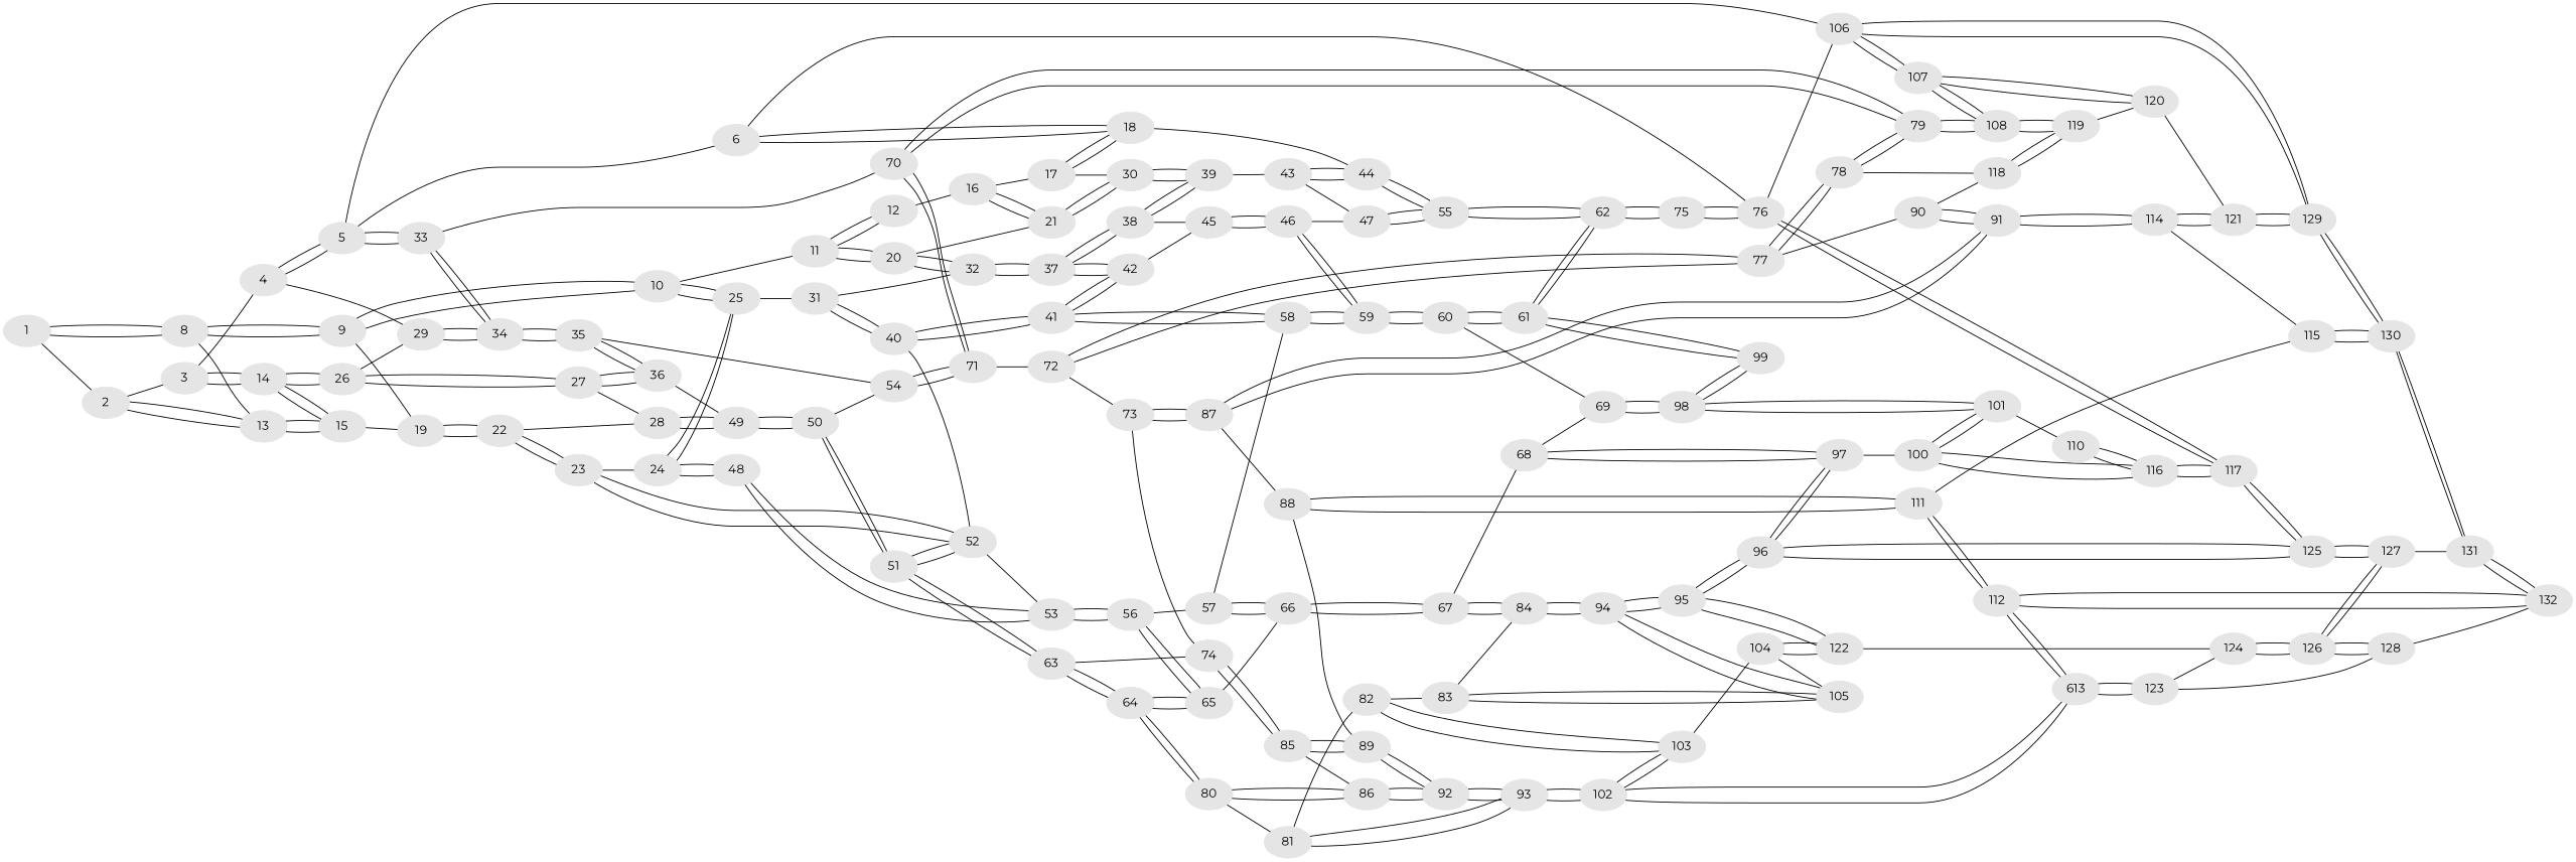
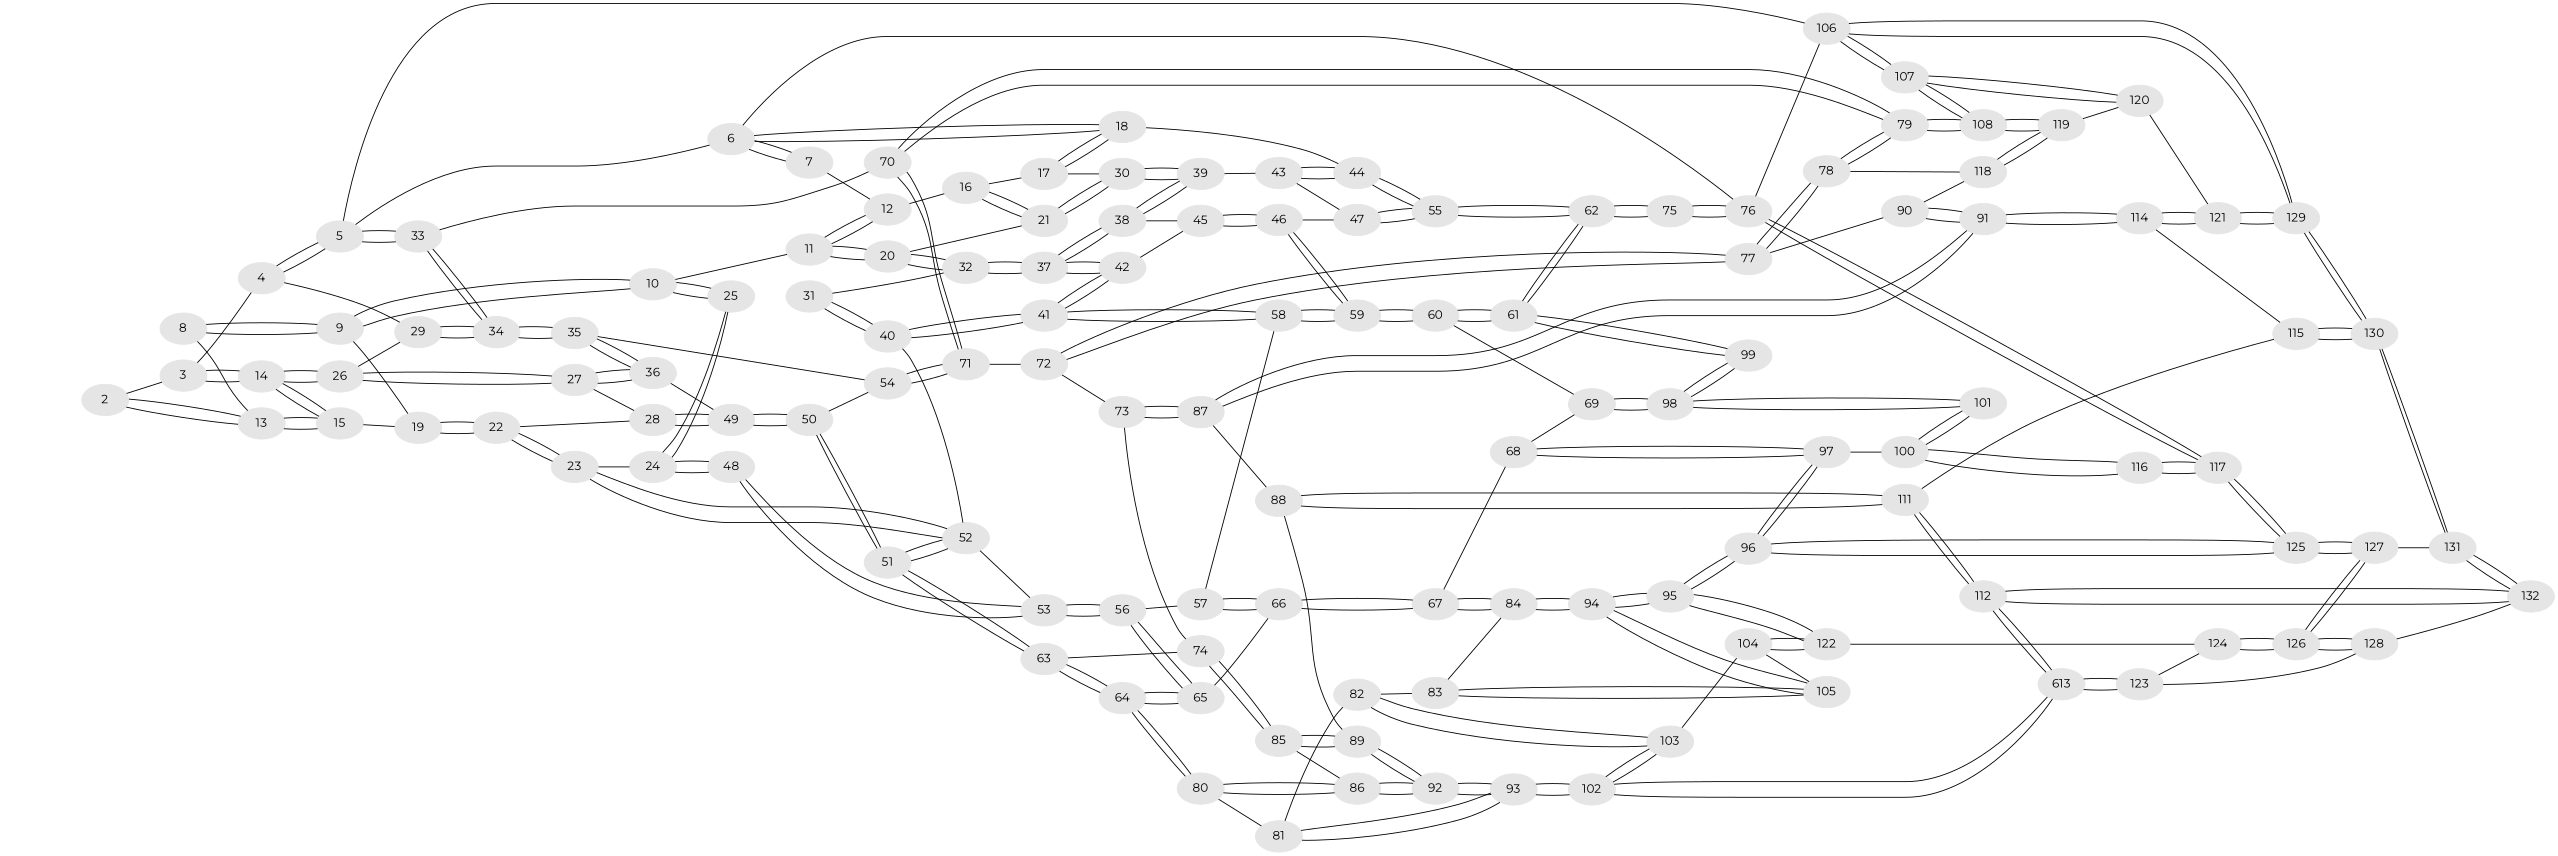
  graph {
    fontname=Montserrat
    rankdir=LR
    node [color=gray90 fontname=Montserrat style=filled]
    edge [fontname=Montserrat]
-   1
    2
    8
    3
    13
    9
    4
    14
    15
    5
    29
    26
    6
    33
    106
    34
+   7
    18
    76
    70
    107
    129
    12
    44
    117
    16
    10
    19
    11
    25
    22
    20
    31
    21
    32
    17
    27
    30
    39
    55
    23
    28
    37
    24
    52
    49
    48
    53
    40
    36
    50
    35
    43
    41
    38
    42
    71
    79
    54
    45
    46
    47
    58
    59
    62
    60
    56
    51
    63
    64
    74
    57
    65
    72
    75
    66
    67
    61
    69
    99
    98
    80
    85
    81
    86
    68
    84
    97
    94
    100
    101
    108
    73
    77
    87
    78
    90
    88
    91
    89
    125
    118
    119
    82
    93
    92
    83
    103
    102
    105
    104
    95
    111
    114
    112
    115
    121
    n118 [label=613]
    96
    122
    124
    127
    116
-   110
    123
    120
    130
    132
    128
    131
    126
-   1 -- 2
-   1 -- 8
-   1 -- 8
    2 -- 3
    2 -- 13
    2 -- 13
    8 -- 13
    8 -- 9
    8 -- 9
    3 -- 4
    3 -- 14
    3 -- 14
    13 -- 15
    13 -- 15
    9 -- 10
    9 -- 10
    9 -- 19
    4 -- 5
    4 -- 5
    4 -- 29
    14 -- 15
    14 -- 15
    14 -- 26
    14 -- 26
    15 -- 19
    5 -- 6
    5 -- 33
    5 -- 33
    5 -- 106
    29 -- 34
    29 -- 34
    26 -- 29
    26 -- 27
    26 -- 27
+   6 -- 7
+   6 -- 7
    6 -- 18
    6 -- 18
    6 -- 76
    33 -- 34
    33 -- 34
    33 -- 70
    106 -- 107
    106 -- 107
    106 -- 129
    106 -- 129
    34 -- 35
    34 -- 35
+   7 -- 12
    18 -- 44
    76 -- 106
    76 -- 117
    76 -- 117
    70 -- 71
    70 -- 71
    70 -- 79
    70 -- 79
    107 -- 108
    107 -- 108
    107 -- 120
    107 -- 120
    129 -- 130
    129 -- 130
    12 -- 16
    44 -- 55
    44 -- 55
    117 -- 125
    117 -- 125
    16 -- 21
    16 -- 21
    16 -- 17
    10 -- 11
    10 -- 25
    10 -- 25
    19 -- 22
    19 -- 22
    11 -- 12
    11 -- 12
    11 -- 20
    11 -- 20
-   25 -- 31
    22 -- 23
    22 -- 23
    22 -- 28
    20 -- 21
    20 -- 32
    20 -- 32
    31 -- 32
    31 -- 40
    31 -- 40
    21 -- 30
    21 -- 30
    32 -- 37
    32 -- 37
    17 -- 18
    17 -- 18
    17 -- 30
    27 -- 28
    27 -- 36
    27 -- 36
    30 -- 39
    30 -- 39
    39 -- 43
    55 -- 62
    55 -- 62
    23 -- 24
    23 -- 52
    23 -- 52
    28 -- 49
    28 -- 49
    37 -- 38
    37 -- 38
    37 -- 42
    37 -- 42
    24 -- 25
    24 -- 25
    24 -- 48
    24 -- 48
    52 -- 53
    49 -- 50
    49 -- 50
    48 -- 53
    48 -- 53
    53 -- 56
    53 -- 56
    40 -- 52
    40 -- 41
    40 -- 41
    36 -- 49
    50 -- 54
    50 -- 51
    50 -- 51
    35 -- 36
    35 -- 36
    35 -- 54
    43 -- 44
    43 -- 44
    43 -- 47
    41 -- 42
    41 -- 42
    41 -- 58
    41 -- 58
    38 -- 39
    38 -- 39
    38 -- 45
    42 -- 45
    71 -- 72
    79 -- 108
    79 -- 108
    54 -- 71
    54 -- 71
    45 -- 46
    45 -- 46
    46 -- 47
    46 -- 59
    46 -- 59
    47 -- 55
    47 -- 55
    58 -- 59
    58 -- 59
    59 -- 60
    59 -- 60
    62 -- 75
    62 -- 75
    60 -- 61
    60 -- 61
    60 -- 69
    56 -- 57
    56 -- 65
    56 -- 65
    51 -- 52
    51 -- 52
    51 -- 63
    51 -- 63
    63 -- 64
    63 -- 64
    63 -- 74
    64 -- 65
    64 -- 65
    64 -- 80
    64 -- 80
    74 -- 85
    74 -- 85
    57 -- 58
    57 -- 66
    57 -- 66
    65 -- 66
    72 -- 73
    72 -- 77
    72 -- 77
    75 -- 76
    75 -- 76
    66 -- 67
    66 -- 67
    67 -- 68
    67 -- 84
    67 -- 84
    61 -- 62
    61 -- 62
    61 -- 99
    61 -- 99
    69 -- 98
    69 -- 98
    98 -- 99
    98 -- 99
    98 -- 101
    98 -- 101
    80 -- 81
    80 -- 86
    80 -- 86
    85 -- 86
    85 -- 89
    85 -- 89
    81 -- 82
    81 -- 93
    81 -- 93
    86 -- 92
    86 -- 92
    68 -- 69
    68 -- 97
    68 -- 97
    84 -- 94
    84 -- 94
    97 -- 100
    94 -- 105
    94 -- 105
    94 -- 95
    94 -- 95
    100 -- 101
    100 -- 101
    100 -- 116
    100 -- 116
-   101 -- 110
    108 -- 119
    108 -- 119
    73 -- 74
    73 -- 87
    73 -- 87
    77 -- 78
    77 -- 78
    77 -- 90
    87 -- 88
    87 -- 91
    87 -- 91
    78 -- 79
    78 -- 79
    78 -- 118
    90 -- 91
    90 -- 91
    90 -- 118
    88 -- 89
    88 -- 111
    88 -- 111
    91 -- 114
    91 -- 114
    89 -- 92
    89 -- 92
    125 -- 127
    125 -- 127
    118 -- 119
    118 -- 119
    119 -- 120
    82 -- 83
    82 -- 103
    82 -- 103
    93 -- 102
    93 -- 102
    92 -- 93
    92 -- 93
    83 -- 84
    83 -- 105
    83 -- 105
    103 -- 104
    102 -- 103
    102 -- 103
    102 -- n118
    102 -- n118
    104 -- 105
    104 -- 122
    104 -- 122
    95 -- 96
    95 -- 96
    95 -- 122
    95 -- 122
    111 -- 112
    111 -- 112
    111 -- 115
    114 -- 115
    114 -- 121
    114 -- 121
    112 -- n118
    112 -- n118
    112 -- 132
    112 -- 132
    115 -- 130
    115 -- 130
    121 -- 129
    121 -- 129
    n118 -- 123
    n118 -- 123
    96 -- 97
    96 -- 97
    96 -- 125
    96 -- 125
    122 -- 124
    124 -- 126
    124 -- 126
    127 -- 131
    116 -- 117
    116 -- 117
-   110 -- 116
-   110 -- 116
    123 -- 124
    123 -- 128
    120 -- 121
    130 -- 131
    130 -- 131
    128 -- 132
    131 -- 132
    131 -- 132
    126 -- 127
    126 -- 127
    126 -- 128
    126 -- 128
  }
